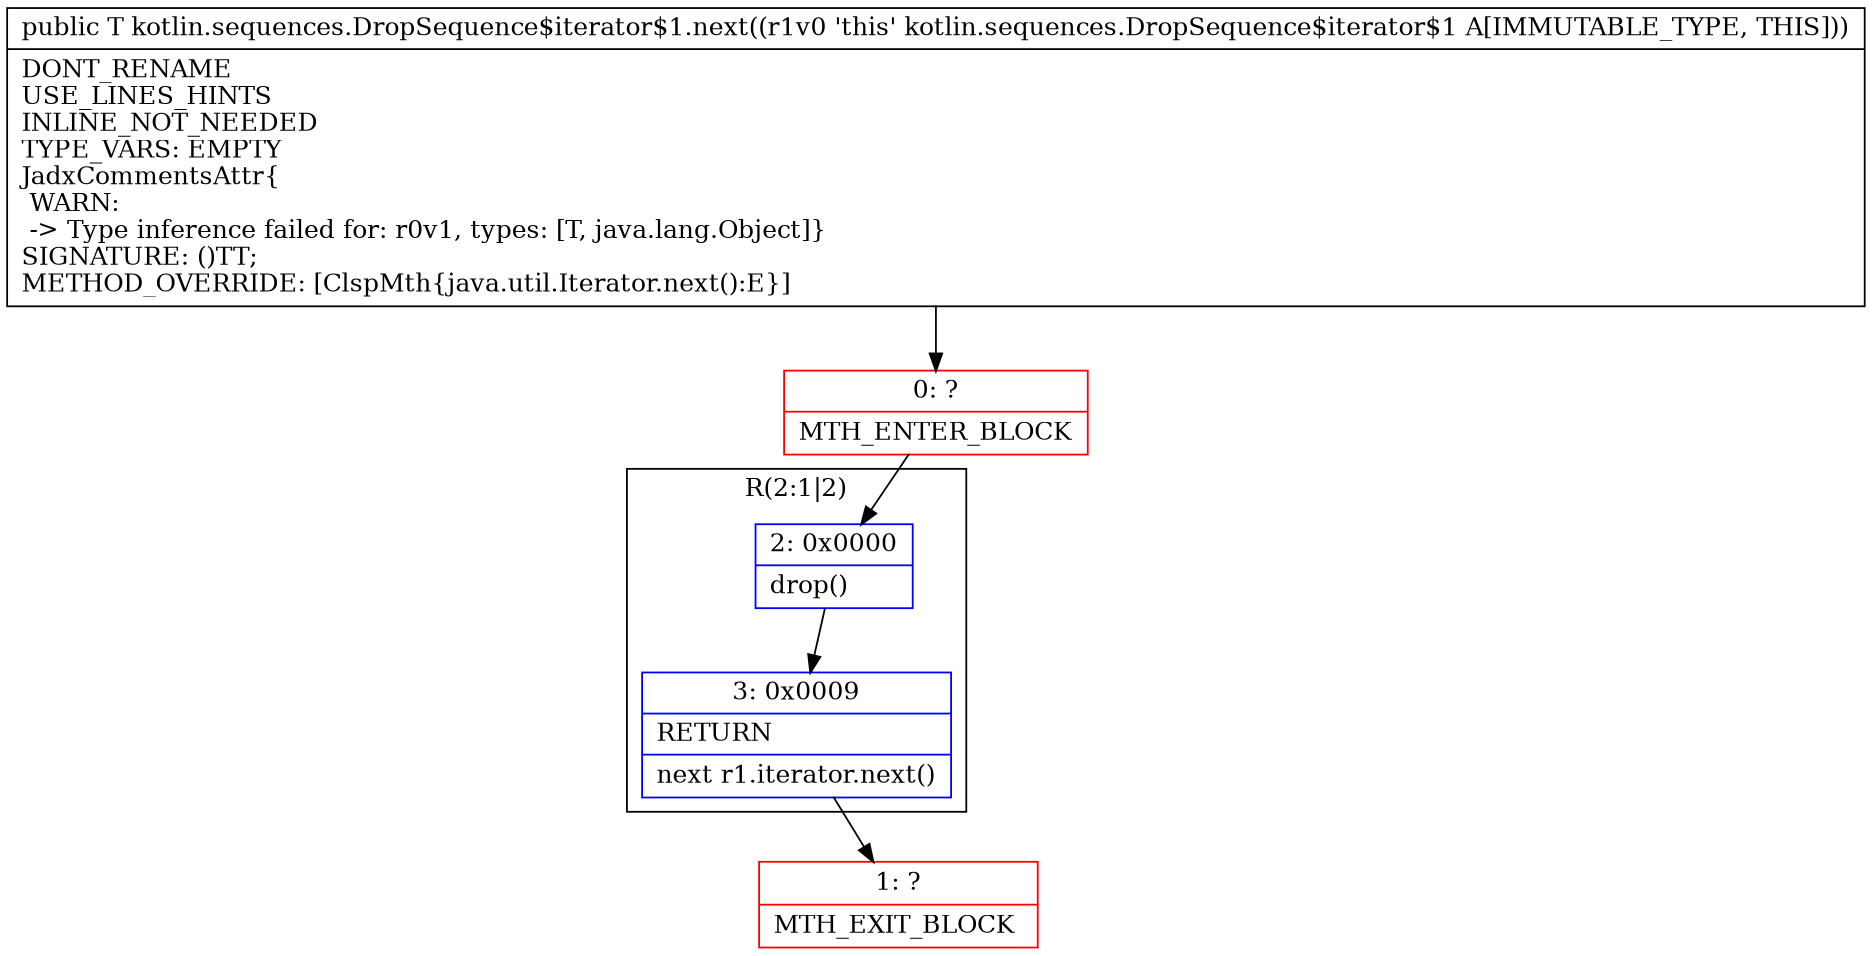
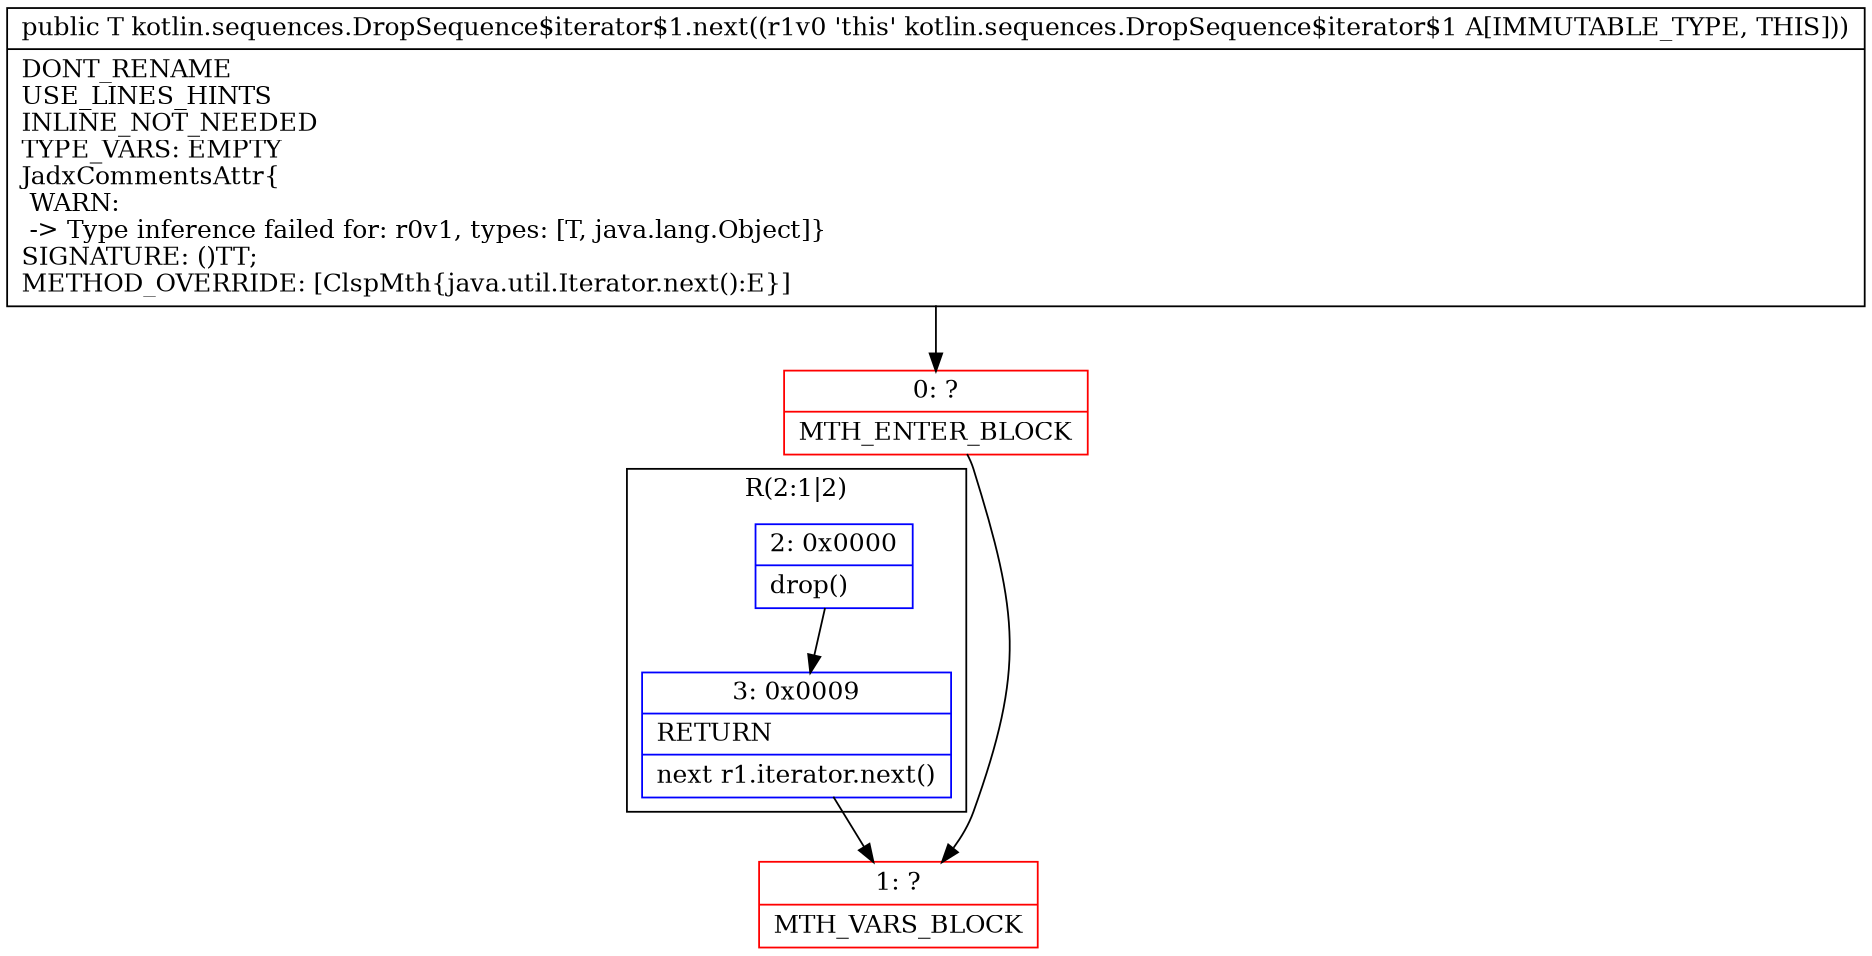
  digraph {
    node [color=blue shape=record]
    n1 [label="{2\:\ 0x0000|drop()\l}"]
    n2 [label="{3\:\ 0x0009|RETURN\l|next r1.iterator.next()\l}"]
-   n3 [color=red label="{1\:\ ?|MTH_EXIT_BLOCK\l}"]
+   n3 [color=red label="{1\:\ ?|MTH_VARS_BLOCK\l}"]
    n4 [color=red label="{0\:\ ?|MTH_ENTER_BLOCK\l}"]
    n5 [label="{public T kotlin.sequences.DropSequence$iterator$1.next((r1v0 'this' kotlin.sequences.DropSequence$iterator$1 A[IMMUTABLE_TYPE, THIS]))  | DONT_RENAME\lUSE_LINES_HINTS\lINLINE_NOT_NEEDED\lTYPE_VARS: EMPTY\lJadxCommentsAttr\{\l WARN: \l \-\> Type inference failed for: r0v1, types: [T, java.lang.Object]\}\lSIGNATURE: ()TT;\lMETHOD_OVERRIDE: [ClspMth\{java.util.Iterator.next():E\}]\l}" color=""]
    subgraph cluster_1 {
      label="R(2:1|2)"
      n1
      n2
    }
    n1 -> n2
    n2 -> n3
-   n4 -> n1
+   n4 -> n3
    n5 -> n4
  }
